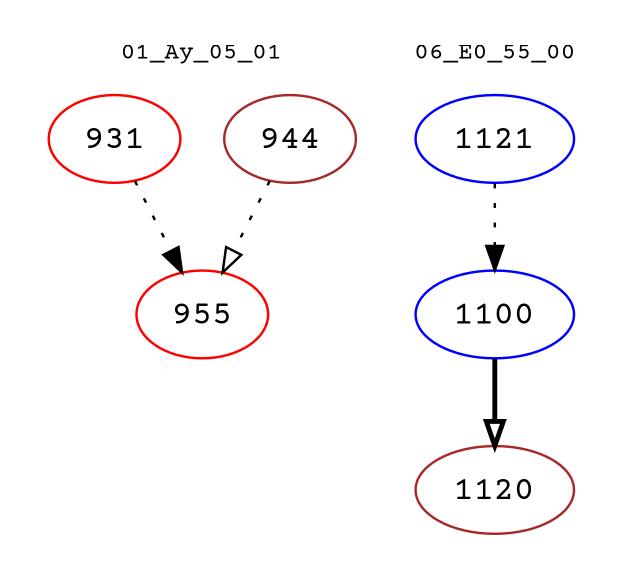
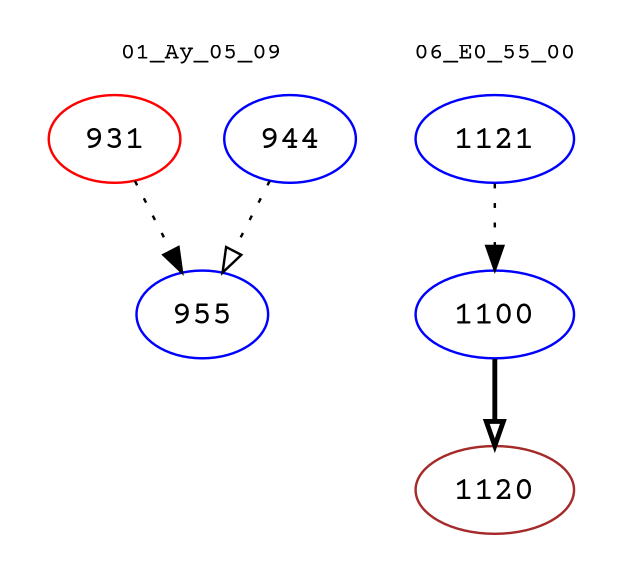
  digraph {
    fontname="Courier Prime"
    node [color=brown fontname="Courier Prime"]
    edge [arrowhead=onormal color=black fontname="Courier Prime" style=dotted]
-   n1 [label=944]
+   n1 [color=blue label=944]
    n2 [color=red label=931]
-   n3 [color=red label=955]
+   n3 [color=blue label=955]
    n4 [color=blue label=1121]
    n5 [color=blue label=1100]
    n6 [label=1120]
    subgraph cluster_1 {
      color=white
      fontsize=10
-     label="01_Ay_05_01"
+     label="01_Ay_05_09"
      n1
      n2
      n3
    }
    subgraph cluster_2 {
      color=white
      fontsize=10
      label="06_E0_55_00"
      n4
      n5
      n6
    }
    n1 -> n3
    n2 -> n3 [arrowhead=normal]
    n4 -> n5 [arrowhead=normal]
    n5 -> n6 [style=bold]
  }
